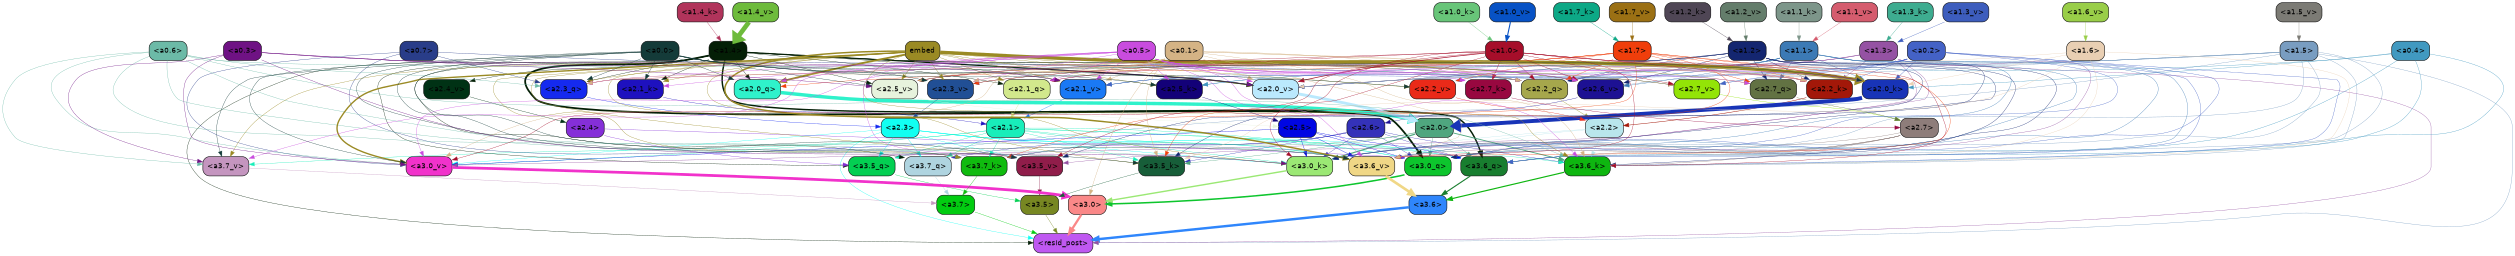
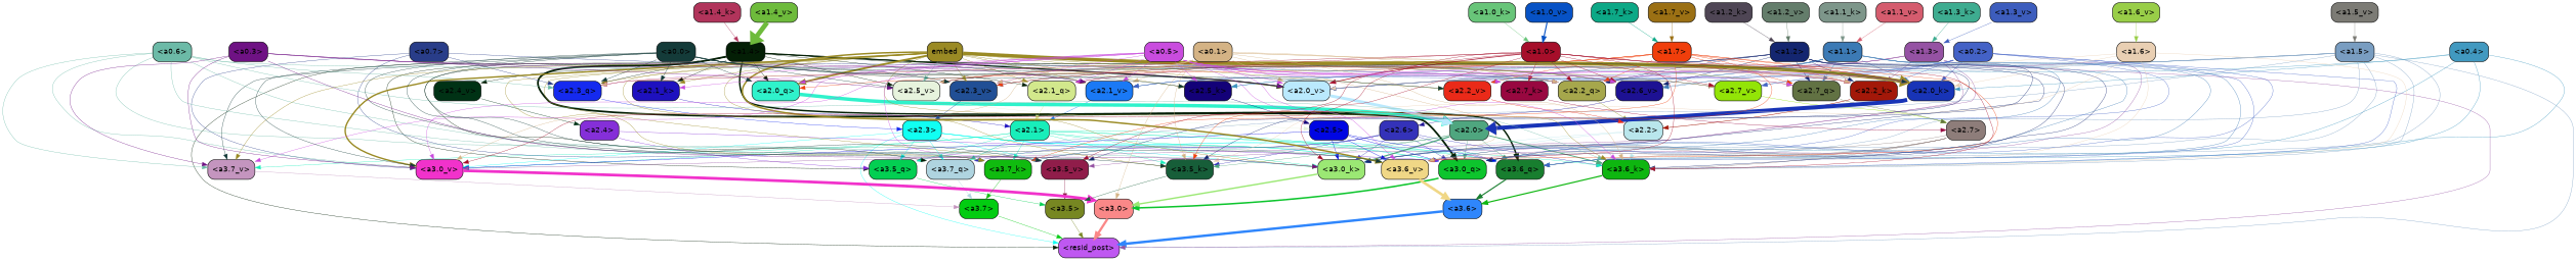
  strict digraph {
    splines=true
    node [color=black fontname=Helvetica shape=box style="filled, rounded"]
    edge [color="#9a8a24" penwidth=0.6]
    "<a3.7>" [fillcolor="#02cc11"]
    "<resid_post>" [fillcolor="#bf58f1"]
    "<a3.6>" [fillcolor="#2f86fc"]
    "<a3.5>" [fillcolor="#778722"]
    "<a3.0>" [fillcolor="#fa8888"]
    "<a2.3>" [fillcolor="#11fff2"]
    "<a3.7_q>" [fillcolor="#afd4e0"]
    "<a3.6_q>" [fillcolor="#187e2f"]
    "<a3.5_q>" [fillcolor="#03cf52"]
    "<a3.0_q>" [fillcolor="#0dc52d"]
    "<a3.0_k>" [fillcolor="#9be874"]
    "<a3.6_v>" [fillcolor="#f0d786"]
    "<a3.5_v>" [fillcolor="#901d4a"]
    "<a3.0_v>" [fillcolor="#f132cb"]
    "<a1.5>" [fillcolor="#799dc1"]
    "<a3.6_k>" [fillcolor="#0eb610"]
    "<a2.2_q>" [fillcolor="#a6a74c"]
    "<a2.7_v>" [fillcolor="#93e407"]
    "<a2.6_v>" [fillcolor="#1d1193"]
    "<a2.1_v>" [fillcolor="#1a79f5"]
    "<a2.2>" [fillcolor="#b9e6ec"]
    "<a2.7>" [fillcolor="#8e7d7a"]
    "<a2.6>" [fillcolor="#3432b9"]
    "<a2.1>" [fillcolor="#18eeba"]
    "<a3.7_k>" [fillcolor="#10bb0f"]
    "<a3.5_k>" [fillcolor="#175e39"]
    "<a3.7_v>" [fillcolor="#c495bf"]
    "<a1.4>" [fillcolor="#041f06"]
    "<a2.3_q>" [fillcolor="#152aef"]
    "<a2.1_q>" [fillcolor="#d2e88c"]
    "<a2.0_q>" [fillcolor="#2ff2cb"]
    "<a2.1_k>" [fillcolor="#1e11bf"]
    "<a2.5_v>" [fillcolor="#e7f3dd"]
    "<a2.4_v>" [fillcolor="#003215"]
    "<a2.0_v>" [fillcolor="#bae9fd"]
    "<a2.0>" [fillcolor="#4fa67f"]
    "<a2.5>" [fillcolor="#0006e3"]
    "<a2.4>" [fillcolor="#852fd8"]
    "<a1.3>" [fillcolor="#9552a3"]
    "<a2.2_k>" [fillcolor="#a31809"]
    "<a1.1>" [fillcolor="#3c7ab5"]
    "<a2.7_q>" [fillcolor="#627243"]
    "<a2.5_k>" [fillcolor="#130178"]
    "<a2.0_k>" [fillcolor="#1834b7"]
    "<a2.2_v>" [fillcolor="#ea2a19"]
    "<a0.4>" [fillcolor="#4199c0"]
    "<a0.2>" [fillcolor="#4462c6"]
    "<a1.2>" [fillcolor="#142670"]
    "<a2.3_v>" [fillcolor="#214f95"]
    "<a1.7>" [fillcolor="#f03e0b"]
    "<a0.7>" [fillcolor="#293d89"]
    "<a0.6>" [fillcolor="#6cbaa7"]
    embed [fillcolor="#9a8a24"]
    "<a1.6>" [fillcolor="#e9cfb3"]
    "<a1.0>" [fillcolor="#a60e2a"]
    "<a2.7_k>" [fillcolor="#980840"]
    "<a0.5>" [fillcolor="#c94cde"]
    "<a0.1>" [fillcolor="#d4b385"]
    "<a0.0>" [fillcolor="#143b39"]
    "<a0.3>" [fillcolor="#6f1284"]
    "<a1.7_k>" [fillcolor="#0da886"]
    "<a1.4_k>" [fillcolor="#b1345b"]
    "<a1.3_k>" [fillcolor="#3eac90"]
    "<a1.2_k>" [fillcolor="#4f4655"]
    "<a1.1_k>" [fillcolor="#7d968a"]
    "<a1.0_k>" [fillcolor="#68c579"]
    "<a1.7_v>" [fillcolor="#9b7014"]
    "<a1.6_v>" [fillcolor="#99ce48"]
    "<a1.5_v>" [fillcolor="#7c7b75"]
    "<a1.4_v>" [fillcolor="#6ebb3c"]
    "<a1.3_v>" [fillcolor="#3d5dbd"]
    "<a1.2_v>" [fillcolor="#647d6b"]
    "<a1.1_v>" [fillcolor="#d55c6e"]
    "<a1.0_v>" [fillcolor="#0752c5"]
    "<a3.7>" -> "<resid_post>" [color="#02cc11" penwidth=0.6239100098609924]
    "<a3.6>" -> "<resid_post>" [color="#2f86fc" penwidth=4.569062113761902]
    "<a3.5>" -> "<resid_post>" [color="#778722"]
    "<a3.0>" -> "<resid_post>" [color="#fa8888" penwidth=4.283544182777405]
    "<a2.3>" -> "<resid_post>" [color="#11fff2"]
    "<a2.3>" -> "<a3.7_q>" [color="#11fff2"]
    "<a2.3>" -> "<a3.6_q>" [color="#11fff2"]
    "<a2.3>" -> "<a3.5_q>" [color="#11fff2"]
    "<a2.3>" -> "<a3.0_q>" [color="#11fff2"]
    "<a2.3>" -> "<a3.0_k>" [color="#11fff2"]
    "<a2.3>" -> "<a3.6_v>" [color="#11fff2"]
    "<a2.3>" -> "<a3.5_v>" [color="#11fff2"]
    "<a2.3>" -> "<a3.0_v>" [color="#11fff2"]
    "<a3.7_q>" -> "<a3.7>" [color="#afd4e0"]
    "<a3.6_q>" -> "<a3.6>" [color="#187e2f" penwidth=2.0344843566417694]
    "<a3.5_q>" -> "<a3.5>" [color="#03cf52"]
    "<a3.0_q>" -> "<a3.0>" [color="#0dc52d" penwidth=2.863015294075012]
    "<a3.0_k>" -> "<a3.0>" [color="#9be874" penwidth=2.6323853135108948]
    "<a3.6_v>" -> "<a3.6>" [color="#f0d786" penwidth=4.972373723983765]
    "<a3.5_v>" -> "<a3.5>" [color="#901d4a"]
    "<a3.0_v>" -> "<a3.0>" [color="#f132cb" penwidth=5.1638524532318115]
    "<a1.5>" -> "<resid_post>" [color="#799dc1"]
    "<a1.5>" -> "<a3.6_q>" [color="#799dc1"]
    "<a1.5>" -> "<a3.5_q>" [color="#799dc1"]
    "<a1.5>" -> "<a3.0_q>" [color="#799dc1"]
    "<a1.5>" -> "<a3.0_k>" [color="#799dc1"]
    "<a1.5>" -> "<a3.6_k>" [color="#799dc1"]
    "<a1.5>" -> "<a2.2_q>" [color="#799dc1"]
    "<a1.5>" -> "<a2.7_v>" [color="#799dc1"]
    "<a1.5>" -> "<a2.6_v>" [color="#799dc1"]
    "<a1.5>" -> "<a2.1_v>" [color="#799dc1"]
    "<a3.6_k>" -> "<a3.6>" [color="#0eb610" penwidth=2.1770318150520325]
    "<a2.2_q>" -> "<a2.2>" [color="#a6a74c" penwidth=0.7441773414611816]
    "<a2.7_v>" -> "<a2.7>" [color="#93e407"]
    "<a2.6_v>" -> "<a2.6>" [color="#1d1193"]
    "<a2.1_v>" -> "<a2.1>" [color="#1a79f5"]
    "<a2.2>" -> "<a3.0_k>" [color="#b9e6ec"]
    "<a2.2>" -> "<a3.6_v>" [color="#b9e6ec"]
    "<a2.2>" -> "<a3.6_k>" [color="#b9e6ec"]
    "<a2.7>" -> "<a3.6_q>" [color="#8e7d7a"]
    "<a2.7>" -> "<a3.0_q>" [color="#8e7d7a"]
    "<a2.7>" -> "<a3.0_k>" [color="#8e7d7a"]
    "<a2.7>" -> "<a3.6_v>" [color="#8e7d7a"]
    "<a2.7>" -> "<a3.6_k>" [color="#8e7d7a"]
    "<a2.6>" -> "<a3.7_q>" [color="#3432b9"]
    "<a2.6>" -> "<a3.6_q>" [color="#3432b9"]
    "<a2.6>" -> "<a3.0_q>" [color="#3432b9"]
    "<a2.6>" -> "<a3.0_k>" [color="#3432b9"]
    "<a2.6>" -> "<a3.6_k>" [color="#3432b9"]
    "<a2.6>" -> "<a3.7_k>" [color="#3432b9"]
    "<a2.6>" -> "<a3.5_k>" [color="#3432b9"]
    "<a2.1>" -> "<a3.7_q>" [color="#18eeba"]
    "<a2.1>" -> "<a3.6_q>" [color="#18eeba"]
    "<a2.1>" -> "<a3.5_q>" [color="#18eeba"]
    "<a2.1>" -> "<a3.0_q>" [color="#18eeba"]
    "<a2.1>" -> "<a3.0_k>" [color="#18eeba"]
    "<a2.1>" -> "<a3.6_v>" [color="#18eeba"]
    "<a2.1>" -> "<a3.0_v>" [color="#18eeba"]
    "<a2.1>" -> "<a3.6_k>" [color="#18eeba"]
    "<a2.1>" -> "<a3.7_k>" [color="#18eeba"]
    "<a2.1>" -> "<a3.5_k>" [color="#18eeba"]
    "<a2.1>" -> "<a3.7_v>" [color="#18eeba"]
    "<a3.7_k>" -> "<a3.7>" [color="#10bb0f"]
    "<a3.5_k>" -> "<a3.5>" [color="#175e39"]
    "<a3.7_v>" -> "<a3.7>" [color="#c495bf"]
    "<a1.4>" -> "<resid_post>" [color="#041f06"]
    "<a1.4>" -> "<a3.7_q>" [color="#041f06"]
    "<a1.4>" -> "<a3.6_q>" [color="#041f06" penwidth=2.7536282539367676]
    "<a1.4>" -> "<a3.5_q>" [color="#041f06"]
    "<a1.4>" -> "<a3.0_q>" [color="#041f06" penwidth=3.3369133472442627]
    "<a1.4>" -> "<a2.2_q>" [color="#041f06"]
    "<a1.4>" -> "<a2.7_v>" [color="#041f06"]
    "<a1.4>" -> "<a2.6_v>" [color="#041f06"]
    "<a1.4>" -> "<a2.1_v>" [color="#041f06"]
    "<a1.4>" -> "<a2.3_q>" [color="#041f06"]
    "<a1.4>" -> "<a2.1_q>" [color="#041f06"]
    "<a1.4>" -> "<a2.0_q>" [color="#041f06"]
    "<a1.4>" -> "<a2.1_k>" [color="#041f06"]
    "<a1.4>" -> "<a2.5_v>" [color="#041f06"]
    "<a1.4>" -> "<a2.4_v>" [color="#041f06"]
    "<a1.4>" -> "<a2.0_v>" [color="#041f06" penwidth=2.2818827629089355]
    "<a2.3_q>" -> "<a2.3>" [color="#152aef"]
    "<a2.1_q>" -> "<a2.1>" [color="#d2e88c"]
    "<a2.0_q>" -> "<a2.0>" [color="#2ff2cb" penwidth=6.422367453575134]
    "<a2.1_k>" -> "<a2.1>" [color="#1e11bf"]
    "<a2.5_v>" -> "<a2.5>" [color="#e7f3dd"]
    "<a2.4_v>" -> "<a2.4>" [color="#003215"]
    "<a2.0_v>" -> "<a2.0>" [color="#bae9fd" penwidth=5.395828627049923]
    "<a2.0>" -> "<a3.6_q>" [color="#4fa67f"]
    "<a2.0>" -> "<a3.0_q>" [color="#4fa67f"]
    "<a2.0>" -> "<a3.0_k>" [color="#4fa67f" penwidth=2.239806979894638]
    "<a2.0>" -> "<a3.6_k>" [color="#4fa67f" penwidth=1.7047871947288513]
    "<a2.0>" -> "<a3.7_k>" [color="#4fa67f"]
    "<a2.0>" -> "<a3.5_k>" [color="#4fa67f"]
    "<a2.5>" -> "<a3.6_q>" [color="#0006e3"]
    "<a2.5>" -> "<a3.0_q>" [color="#0006e3"]
    "<a2.5>" -> "<a3.0_k>" [color="#0006e3"]
    "<a2.5>" -> "<a3.6_v>" [color="#0006e3"]
    "<a2.5>" -> "<a3.0_v>" [color="#0006e3"]
    "<a2.4>" -> "<a3.5_q>" [color="#852fd8"]
    "<a2.4>" -> "<a3.0_q>" [color="#852fd8"]
    "<a1.3>" -> "<resid_post>" [color="#9552a3"]
    "<a1.3>" -> "<a3.6_v>" [color="#9552a3"]
    "<a1.3>" -> "<a3.5_v>" [color="#9552a3"]
    "<a1.3>" -> "<a3.0_v>" [color="#9552a3"]
    "<a1.3>" -> "<a2.2_q>" [color="#9552a3"]
    "<a1.3>" -> "<a2.1_q>" [color="#9552a3"]
    "<a1.3>" -> "<a2.5_v>" [color="#9552a3"]
    "<a1.3>" -> "<a2.2_k>" [color="#9552a3"]
    "<a2.2_k>" -> "<a2.2>" [color="#a31809" penwidth=0.8810110092163086]
    "<a1.1>" -> "<a3.6_q>" [color="#3c7ab5"]
    "<a1.1>" -> "<a3.0_q>" [color="#3c7ab5"]
    "<a1.1>" -> "<a3.0_k>" [color="#3c7ab5"]
    "<a1.1>" -> "<a3.6_v>" [color="#3c7ab5"]
    "<a1.1>" -> "<a2.6_v>" [color="#3c7ab5"]
    "<a1.1>" -> "<a2.1_v>" [color="#3c7ab5"]
    "<a1.1>" -> "<a2.0_v>" [color="#3c7ab5"]
    "<a1.1>" -> "<a2.7_q>" [color="#3c7ab5"]
    "<a1.1>" -> "<a2.5_k>" [color="#3c7ab5"]
    "<a1.1>" -> "<a2.0_k>" [color="#3c7ab5"]
    "<a1.1>" -> "<a2.2_v>" [color="#3c7ab5"]
    "<a2.7_q>" -> "<a2.7>" [color="#627243"]
    "<a2.5_k>" -> "<a2.5>" [color="#130178"]
    "<a2.0_k>" -> "<a2.0>" [color="#1834b7" penwidth=7.398894429206848]
    "<a2.2_v>" -> "<a2.2>" [color="#ea2a19"]
    "<a0.4>" -> "<a3.6_q>" [color="#4199c0"]
    "<a0.4>" -> "<a3.0_q>" [color="#4199c0"]
    "<a0.4>" -> "<a3.6_k>" [color="#4199c0"]
    "<a0.4>" -> "<a2.5_k>" [color="#4199c0"]
    "<a0.4>" -> "<a2.0_k>" [color="#4199c0"]
    "<a0.2>" -> "<a3.6_q>" [color="#4462c6"]
    "<a0.2>" -> "<a3.0_q>" [color="#4462c6"]
    "<a0.2>" -> "<a3.0_k>" [color="#4462c6"]
    "<a0.2>" -> "<a3.6_k>" [color="#4462c6"]
    "<a0.2>" -> "<a2.2_q>" [color="#4462c6"]
    "<a0.2>" -> "<a2.7_v>" [color="#4462c6"]
    "<a0.2>" -> "<a2.1_v>" [color="#4462c6"]
    "<a0.2>" -> "<a2.0_v>" [color="#4462c6"]
    "<a0.2>" -> "<a2.2_k>" [color="#4462c6"]
    "<a0.2>" -> "<a2.0_k>" [color="#4462c6"]
    "<a1.2>" -> "<a3.0_q>" [color="#142670"]
    "<a1.2>" -> "<a3.0_k>" [color="#142670"]
    "<a1.2>" -> "<a3.5_v>" [color="#142670"]
    "<a1.2>" -> "<a3.6_k>" [color="#142670"]
    "<a1.2>" -> "<a2.2_q>" [color="#142670"]
    "<a1.2>" -> "<a2.6_v>" [color="#142670"]
    "<a1.2>" -> "<a3.5_k>" [color="#142670"]
    "<a1.2>" -> "<a2.5_v>" [color="#142670"]
    "<a1.2>" -> "<a2.0_v>" [color="#142670"]
    "<a1.2>" -> "<a2.2_k>" [color="#142670"]
    "<a1.2>" -> "<a2.7_q>" [color="#142670"]
    "<a1.2>" -> "<a2.3_v>" [color="#142670"]
    "<a2.3_v>" -> "<a2.3>" [color="#214f95"]
    "<a1.7>" -> "<a3.6_v>" [color="#f03e0b"]
    "<a1.7>" -> "<a2.2_q>" [color="#f03e0b"]
    "<a1.7>" -> "<a3.7_k>" [color="#f03e0b"]
    "<a1.7>" -> "<a3.5_k>" [color="#f03e0b"]
    "<a1.7>" -> "<a2.0_q>" [color="#f03e0b"]
    "<a1.7>" -> "<a2.5_v>" [color="#f03e0b"]
    "<a1.7>" -> "<a2.2_k>" [color="#f03e0b"]
    "<a1.7>" -> "<a2.7_q>" [color="#f03e0b"]
    "<a1.7>" -> "<a2.0_k>" [color="#f03e0b"]
    "<a1.7>" -> "<a2.2_v>" [color="#f03e0b"]
    "<a1.7>" -> "<a2.3_v>" [color="#f03e0b"]
    "<a0.7>" -> "<a3.0_v>" [color="#293d89"]
    "<a0.7>" -> "<a2.2_q>" [color="#293d89"]
    "<a0.7>" -> "<a3.7_k>" [color="#293d89"]
    "<a0.7>" -> "<a2.3_q>" [color="#293d89"]
    "<a0.6>" -> "<a3.0_k>" [color="#6cbaa7"]
    "<a0.6>" -> "<a3.6_v>" [color="#6cbaa7"]
    "<a0.6>" -> "<a3.0_v>" [color="#6cbaa7"]
    "<a0.6>" -> "<a3.6_k>" [color="#6cbaa7"]
    "<a0.6>" -> "<a2.2_q>" [color="#6cbaa7"]
    "<a0.6>" -> "<a3.7_k>" [color="#6cbaa7"]
    "<a0.6>" -> "<a3.7_v>" [color="#6cbaa7"]
    "<a0.6>" -> "<a2.3_q>" [color="#6cbaa7"]
    embed -> "<a3.0_k>"
    embed -> "<a3.6_v>" [penwidth=2.7369276881217957]
    embed -> "<a3.5_v>"
    embed -> "<a3.0_v>" [penwidth=2.5778204202651978]
    embed -> "<a3.6_k>"
    embed -> "<a2.2_q>"
    embed -> "<a2.7_v>" [color="#d4b385"]
    embed -> "<a2.6_v>"
    embed -> "<a2.1_v>"
    embed -> "<a3.7_k>"
    embed -> "<a3.5_k>"
    embed -> "<a3.7_v>"
    embed -> "<a2.3_q>"
    embed -> "<a2.1_q>"
    embed -> "<a2.0_q>" [penwidth=3.459219217300415]
    embed -> "<a2.1_k>"
-   embed -> "<a2.5_v>"
+   embed -> "<a2.5_v>" [color="#6cbaa7"]
    embed -> "<a2.0_v>"
    embed -> "<a2.2_k>" [penwidth=0.6363201141357422]
    embed -> "<a2.7_q>"
    embed -> "<a2.5_k>"
    embed -> "<a2.0_k>" [penwidth=6.407642982900143]
    embed -> "<a2.2_v>" [penwidth=0.6175012588500977]
    embed -> "<a2.3_v>"
    "<a1.6>" -> "<a3.6_v>" [color="#e9cfb3"]
    "<a1.6>" -> "<a3.6_k>" [color="#e9cfb3"]
    "<a1.6>" -> "<a3.5_k>" [color="#e9cfb3"]
    "<a1.6>" -> "<a2.0_v>" [color="#e9cfb3"]
    "<a1.6>" -> "<a2.0_k>" [color="#e9cfb3"]
    "<a1.0>" -> "<a3.0_k>" [color="#a60e2a"]
    "<a1.0>" -> "<a3.6_v>" [color="#a60e2a"]
    "<a1.0>" -> "<a3.5_v>" [color="#a60e2a"]
    "<a1.0>" -> "<a3.0_v>" [color="#a60e2a"]
    "<a1.0>" -> "<a3.6_k>" [color="#a60e2a"]
    "<a1.0>" -> "<a2.2_q>" [color="#a60e2a"]
    "<a1.0>" -> "<a2.7_v>" [color="#a60e2a"]
    "<a1.0>" -> "<a2.6_v>" [color="#a60e2a"]
    "<a1.0>" -> "<a2.3_q>" [color="#a60e2a"]
    "<a1.0>" -> "<a2.1_q>" [color="#a60e2a"]
    "<a1.0>" -> "<a2.0_v>" [color="#a60e2a" penwidth=1.2978954315185547]
    "<a1.0>" -> "<a2.2_k>" [color="#a60e2a"]
    "<a1.0>" -> "<a2.0_k>" [color="#a60e2a"]
    "<a1.0>" -> "<a2.7_k>" [color="#a60e2a"]
    "<a2.7_k>" -> "<a2.7>" [color="#980840"]
    "<a0.5>" -> "<a3.6_v>" [color="#c94cde"]
    "<a0.5>" -> "<a3.5_v>" [color="#c94cde"]
    "<a0.5>" -> "<a3.0_v>" [color="#c94cde"]
    "<a0.5>" -> "<a3.6_k>" [color="#c94cde"]
    "<a0.5>" -> "<a2.2_q>" [color="#c94cde"]
    "<a0.5>" -> "<a2.6_v>" [color="#c94cde"]
    "<a0.5>" -> "<a2.1_v>" [color="#c94cde"]
    "<a0.5>" -> "<a3.7_v>" [color="#c94cde"]
    "<a0.5>" -> "<a2.3_q>" [color="#c94cde"]
    "<a0.5>" -> "<a2.1_q>" [color="#c94cde"]
    "<a0.5>" -> "<a2.0_q>" [color="#c94cde"]
    "<a0.5>" -> "<a2.1_k>" [color="#c94cde"]
    "<a0.5>" -> "<a2.0_v>" [color="#c94cde"]
    "<a0.5>" -> "<a2.2_k>" [color="#c94cde"]
    "<a0.5>" -> "<a2.7_q>" [color="#c94cde"]
    "<a0.5>" -> "<a2.5_k>" [color="#c94cde"]
    "<a0.5>" -> "<a2.0_k>" [color="#c94cde" penwidth=0.7721366882324219]
    "<a0.5>" -> "<a2.3_v>" [color="#c94cde"]
    "<a0.5>" -> "<a2.7_k>" [color="#c94cde"]
    "<a0.1>" -> "<a3.0>" [color="#d4b385"]
    "<a0.1>" -> "<a3.6_v>" [color="#d4b385"]
    "<a0.1>" -> "<a3.0_v>" [color="#d4b385"]
    "<a0.1>" -> "<a3.6_k>" [color="#d4b385"]
    "<a0.1>" -> "<a2.2_q>" [color="#d4b385"]
    "<a0.1>" -> "<a2.1_v>" [color="#d4b385"]
    "<a0.1>" -> "<a3.5_k>" [color="#d4b385"]
    "<a0.1>" -> "<a2.3_q>" [color="#d4b385"]
    "<a0.1>" -> "<a2.5_v>" [color="#d4b385"]
    "<a0.1>" -> "<a2.0_v>" [color="#d4b385"]
    "<a0.1>" -> "<a2.2_k>" [color="#d4b385"]
    "<a0.1>" -> "<a2.0_k>" [color="#d4b385"]
    "<a0.1>" -> "<a2.3_v>" [color="#d4b385"]
    "<a0.0>" -> "<a3.6_v>" [color="#143b39"]
    "<a0.0>" -> "<a3.5_v>" [color="#143b39"]
    "<a0.0>" -> "<a3.0_v>" [color="#143b39"]
    "<a0.0>" -> "<a3.5_k>" [color="#143b39"]
    "<a0.0>" -> "<a3.7_v>" [color="#143b39"]
    "<a0.0>" -> "<a2.3_q>" [color="#143b39"]
    "<a0.0>" -> "<a2.0_q>" [color="#143b39"]
    "<a0.0>" -> "<a2.1_k>" [color="#143b39"]
    "<a0.0>" -> "<a2.5_v>" [color="#143b39"]
    "<a0.0>" -> "<a2.0_v>" [color="#143b39"]
    "<a0.0>" -> "<a2.5_k>" [color="#143b39"]
    "<a0.0>" -> "<a2.0_k>" [color="#143b39"]
    "<a0.0>" -> "<a2.2_v>" [color="#143b39"]
    "<a0.0>" -> "<a2.3_v>" [color="#143b39"]
    "<a0.3>" -> "<a3.0_k>" [color="#6f1284"]
    "<a0.3>" -> "<a3.0_v>" [color="#6f1284"]
    "<a0.3>" -> "<a2.1_v>" [color="#6f1284"]
    "<a0.3>" -> "<a3.7_v>" [color="#6f1284"]
    "<a0.3>" -> "<a2.5_v>" [color="#6f1284"]
    "<a0.3>" -> "<a2.0_v>" [color="#6f1284"]
    "<a1.7_k>" -> "<a1.7>" [color="#0da886"]
    "<a1.4_k>" -> "<a1.4>" [color="#b1345b"]
    "<a1.3_k>" -> "<a1.3>" [color="#3eac90"]
    "<a1.2_k>" -> "<a1.2>" [color="#4f4655"]
    "<a1.1_k>" -> "<a1.1>" [color="#7d968a"]
    "<a1.0_k>" -> "<a1.0>" [color="#68c579"]
    "<a1.7_v>" -> "<a1.7>" [color="#9b7014"]
    "<a1.6_v>" -> "<a1.6>" [color="#99ce48"]
    "<a1.5_v>" -> "<a1.5>" [color="#7c7b75"]
    "<a1.4_v>" -> "<a1.4>" [color="#6ebb3c" penwidth=8.774570226669312]
    "<a1.3_v>" -> "<a1.3>" [color="#3d5dbd"]
    "<a1.2_v>" -> "<a1.2>" [color="#647d6b"]
    "<a1.1_v>" -> "<a1.1>" [color="#d55c6e"]
    "<a1.0_v>" -> "<a1.0>" [color="#0752c5" penwidth=2.0497570037841797]
  }
